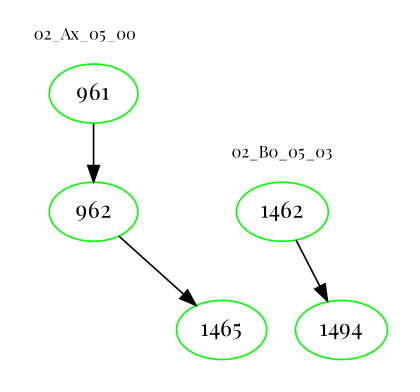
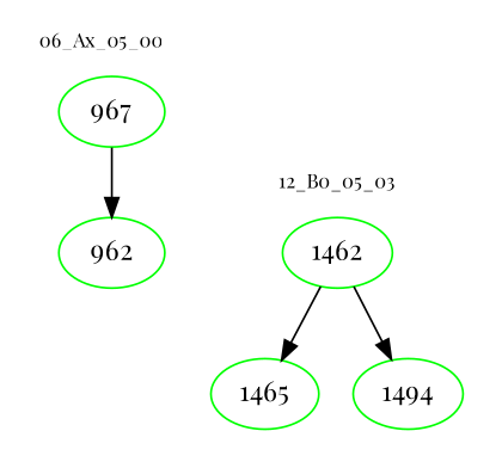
  digraph {
    fontname="Playfair Display"
    node [color=green fontname="Playfair Display"]
    edge [color=black fontname="Playfair Display"]
-   n1 [label=961]
+   n1 [label=967]
    n2 [label=962]
    n3 [label=1462]
    n4 [label=1494]
    n5 [label=1465]
    subgraph cluster_1 {
      color=white
      fontsize=10
-     label="02_Ax_05_00"
+     label="06_Ax_05_00"
      n1
      n2
    }
    subgraph cluster_2 {
      color=white
      fontsize=10
-     label="02_B0_05_03"
+     label="12_B0_05_03"
      n3
      n4
      n5
    }
    n1 -> n2
    n3 -> n4
-   n2 -> n5
+   n3 -> n5
  }
